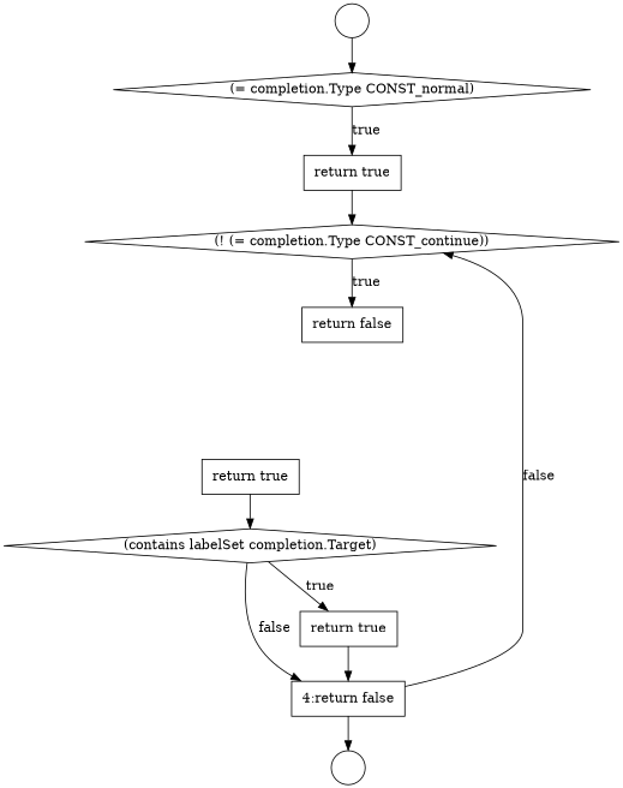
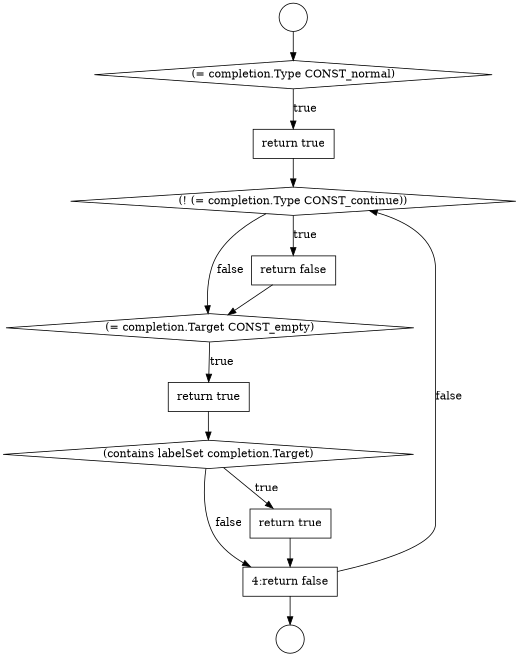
  digraph {
    node [color=black fillcolor=white shape=none style=filled]
    edge [color=black]
    n1 [label=<<font color="black">     <table border="0" cellborder="1" cellspacing="0" cellpadding="10">       <tr><td align="left">return true</td></tr>     </table>   </font>> margin=0]
    n2 [label=<<font color="black">(! (= completion.Type CONST_continue))</font>> shape=diamond]
+   n3 [label=<<font color="black">(= completion.Target CONST_empty)</font>> shape=diamond]
    n4 [label=<<font color="black">     <table border="0" cellborder="1" cellspacing="0" cellpadding="10">       <tr><td align="left">return false</td></tr>     </table>   </font>> margin=0]
    n5 [label=<<font color="black">     <table border="0" cellborder="1" cellspacing="0" cellpadding="10">       <tr><td align="left">4:return false</td></tr>     </table>   </font>> margin=0]
    n6 [label=" " shape=circle]
    n7 [label=<<font color="black">(contains labelSet completion.Target)</font>> shape=diamond]
    n8 [label=<<font color="black">     <table border="0" cellborder="1" cellspacing="0" cellpadding="10">       <tr><td align="left">return true</td></tr>     </table>   </font>> margin=0]
    n9 [label=<<font color="black">     <table border="0" cellborder="1" cellspacing="0" cellpadding="10">       <tr><td align="left">return true</td></tr>     </table>   </font>> margin=0]
    n10 [label=" " shape=circle]
    n11 [label=<<font color="black">(= completion.Type CONST_normal)</font>> shape=diamond]
    n1 -> n2
+   n2 -> n3 [label=<<font color="black">false</font>>]
    n2 -> n4 [label=<<font color="black">true</font>>]
+   n3 -> n9 [label=<<font color="black">true</font>>]
+   n4 -> n3
    n5 -> n2 [label=<<font color="black">false</font>>]
    n5 -> n6
    n7 -> n5 [label=<<font color="black">false</font>>]
    n7 -> n8 [label=<<font color="black">true</font>>]
    n8 -> n5
    n9 -> n7
    n10 -> n11
    n11 -> n1 [label=<<font color="black">true</font>>]
  }
